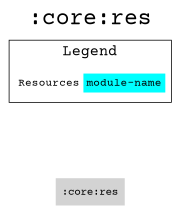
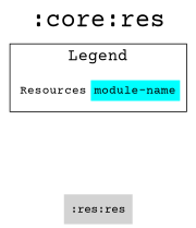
  digraph {
    fontsize=30
    label=":core:res"
    labelloc=t
    rankdir=TB
    ranksep=1.5
    fontname="Courier Prime"
    node [shape=none style=filled fontname="Courier Prime"]
-   ":core:res" [fillcolor=lightgrey color=black]
+   ":core:res" [fillcolor=lightgrey color=black label=":res:res"]
    n2 [fillcolor="#FFFFFF" fontsize=15 label=< <TABLE BORDER="0" CELLBORDER="0" CELLSPACING="0" CELLPADDING="4"> <TR><TD>Resources</TD><TD BGCOLOR="#00FFFF">module-name</TD></TR> </TABLE> > margin=0]
    subgraph sub_1 {
      rank=same
      ":core:res"
    }
    subgraph cluster_2 {
      fontsize=20
      label=Legend
      n2
    }
    n2 -> ":core:res" [dir=forward style=invis fontname="Courier Prime"]
  }
